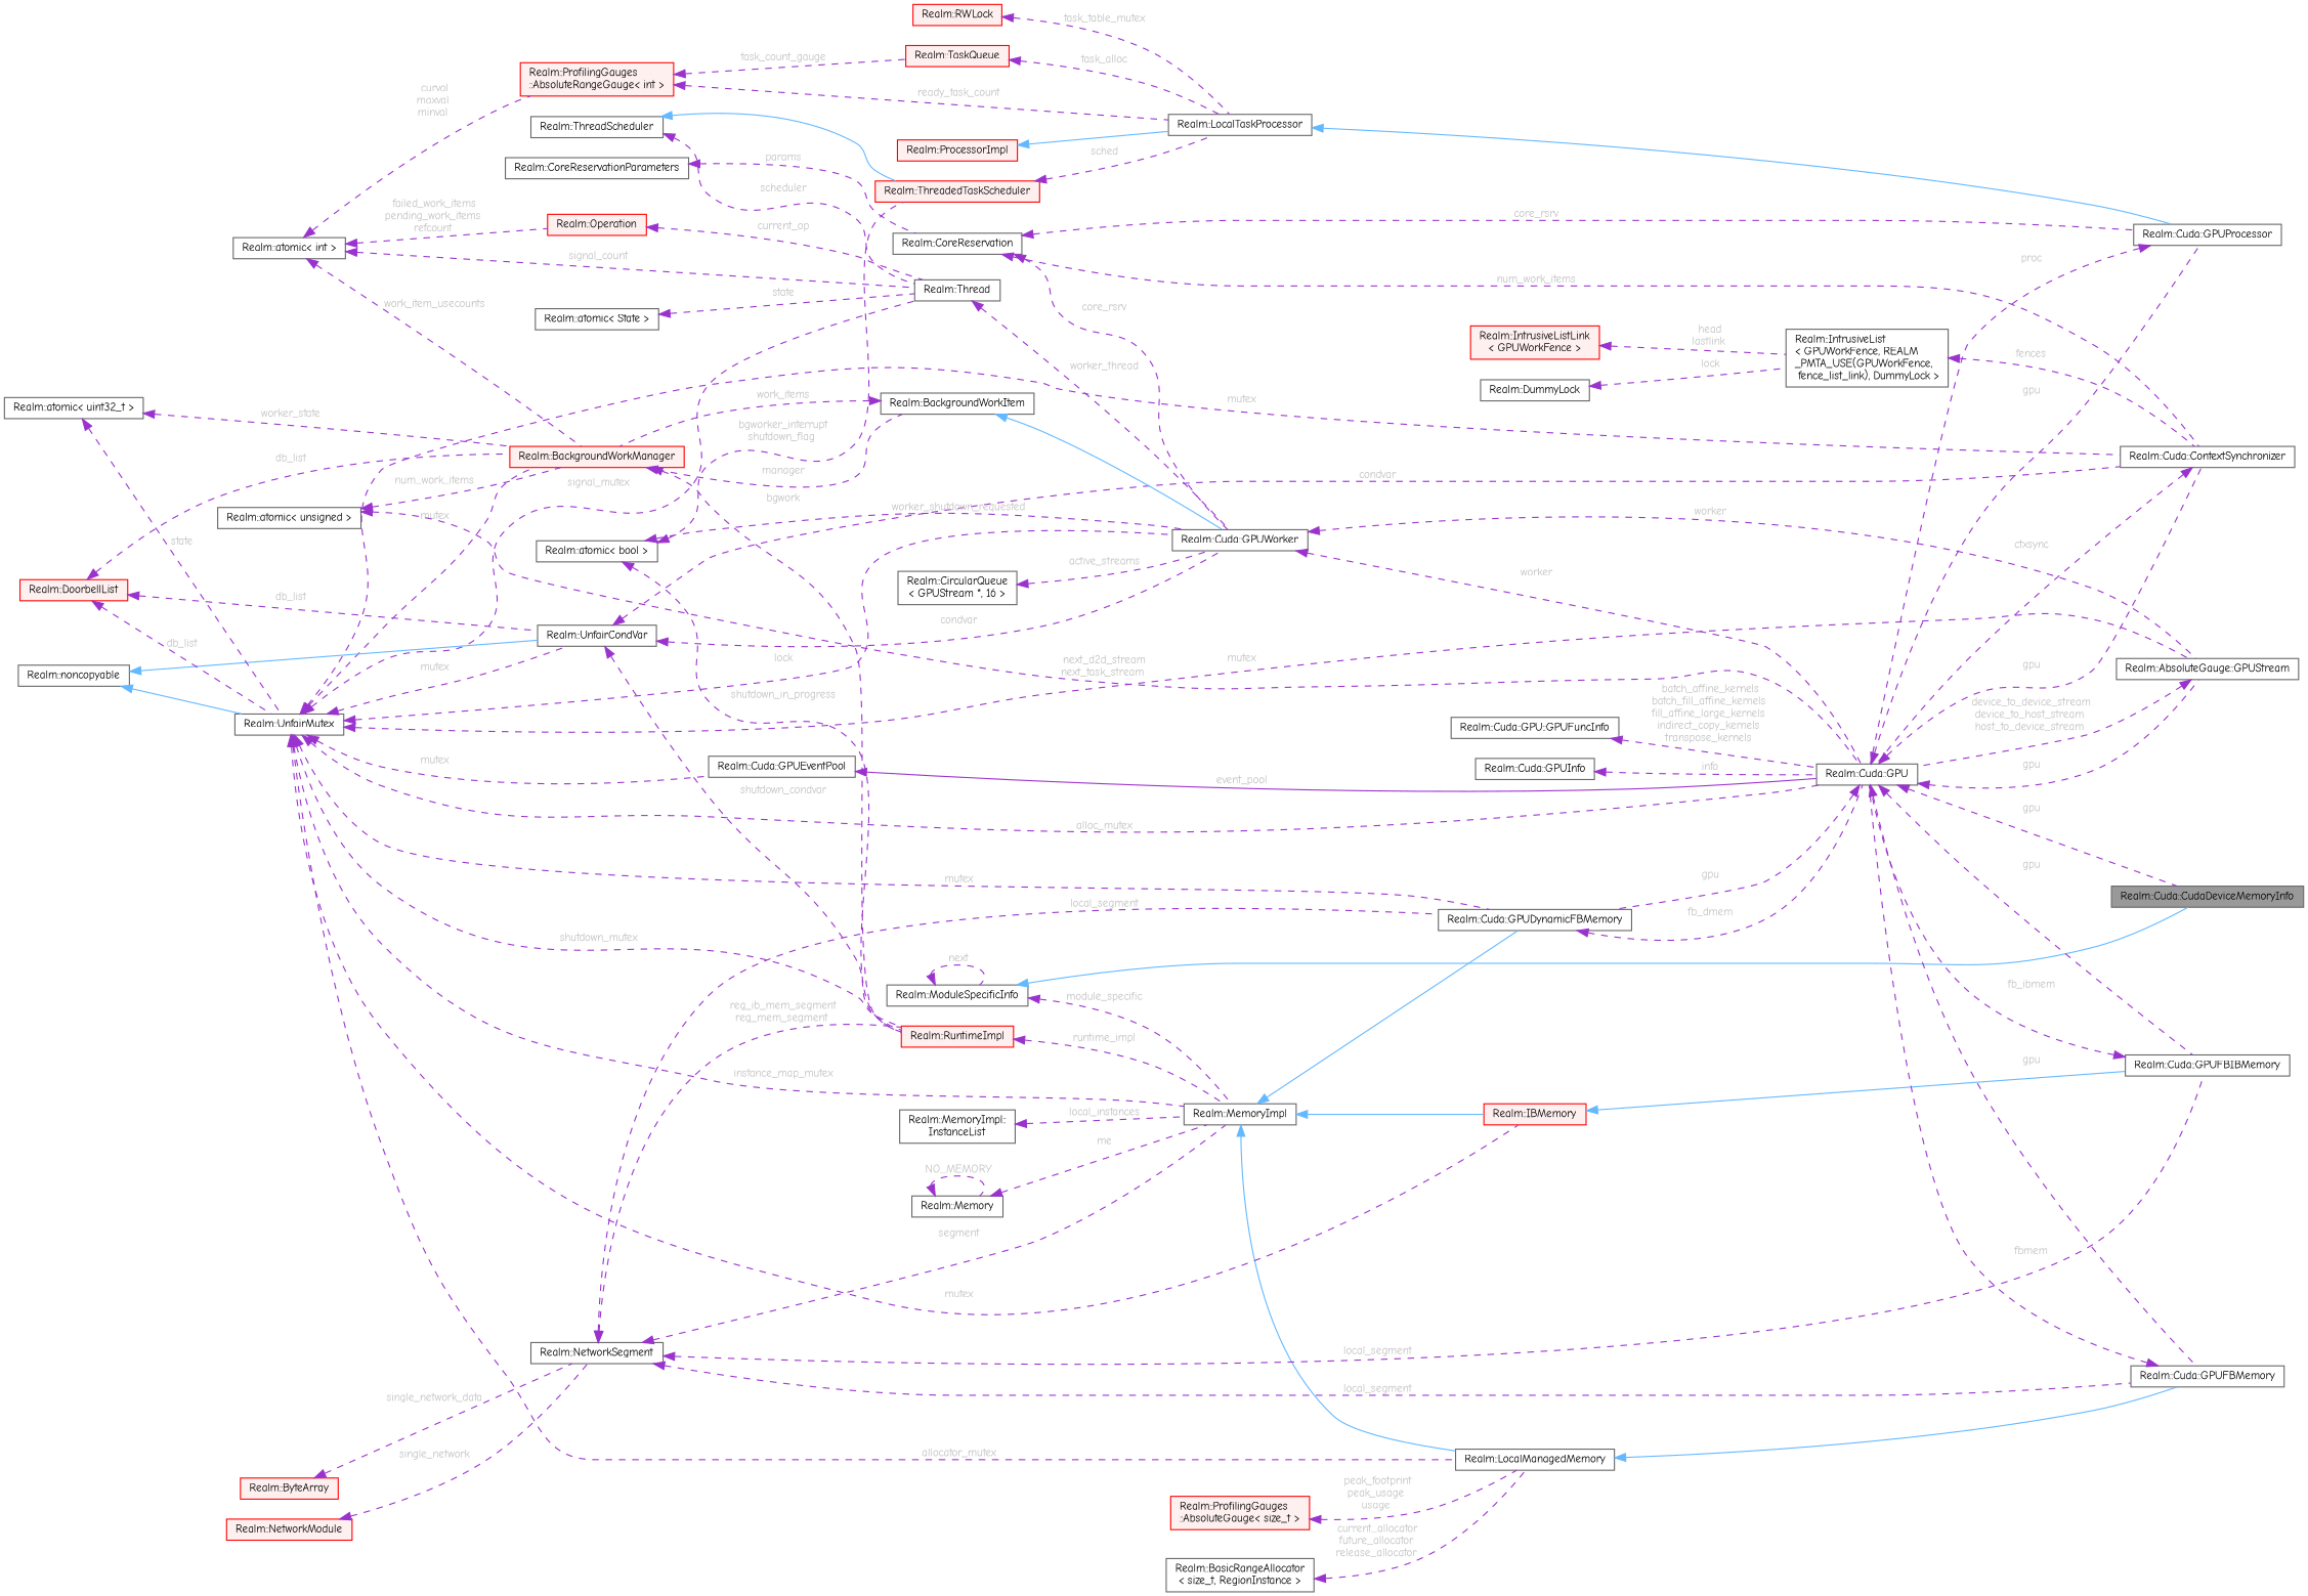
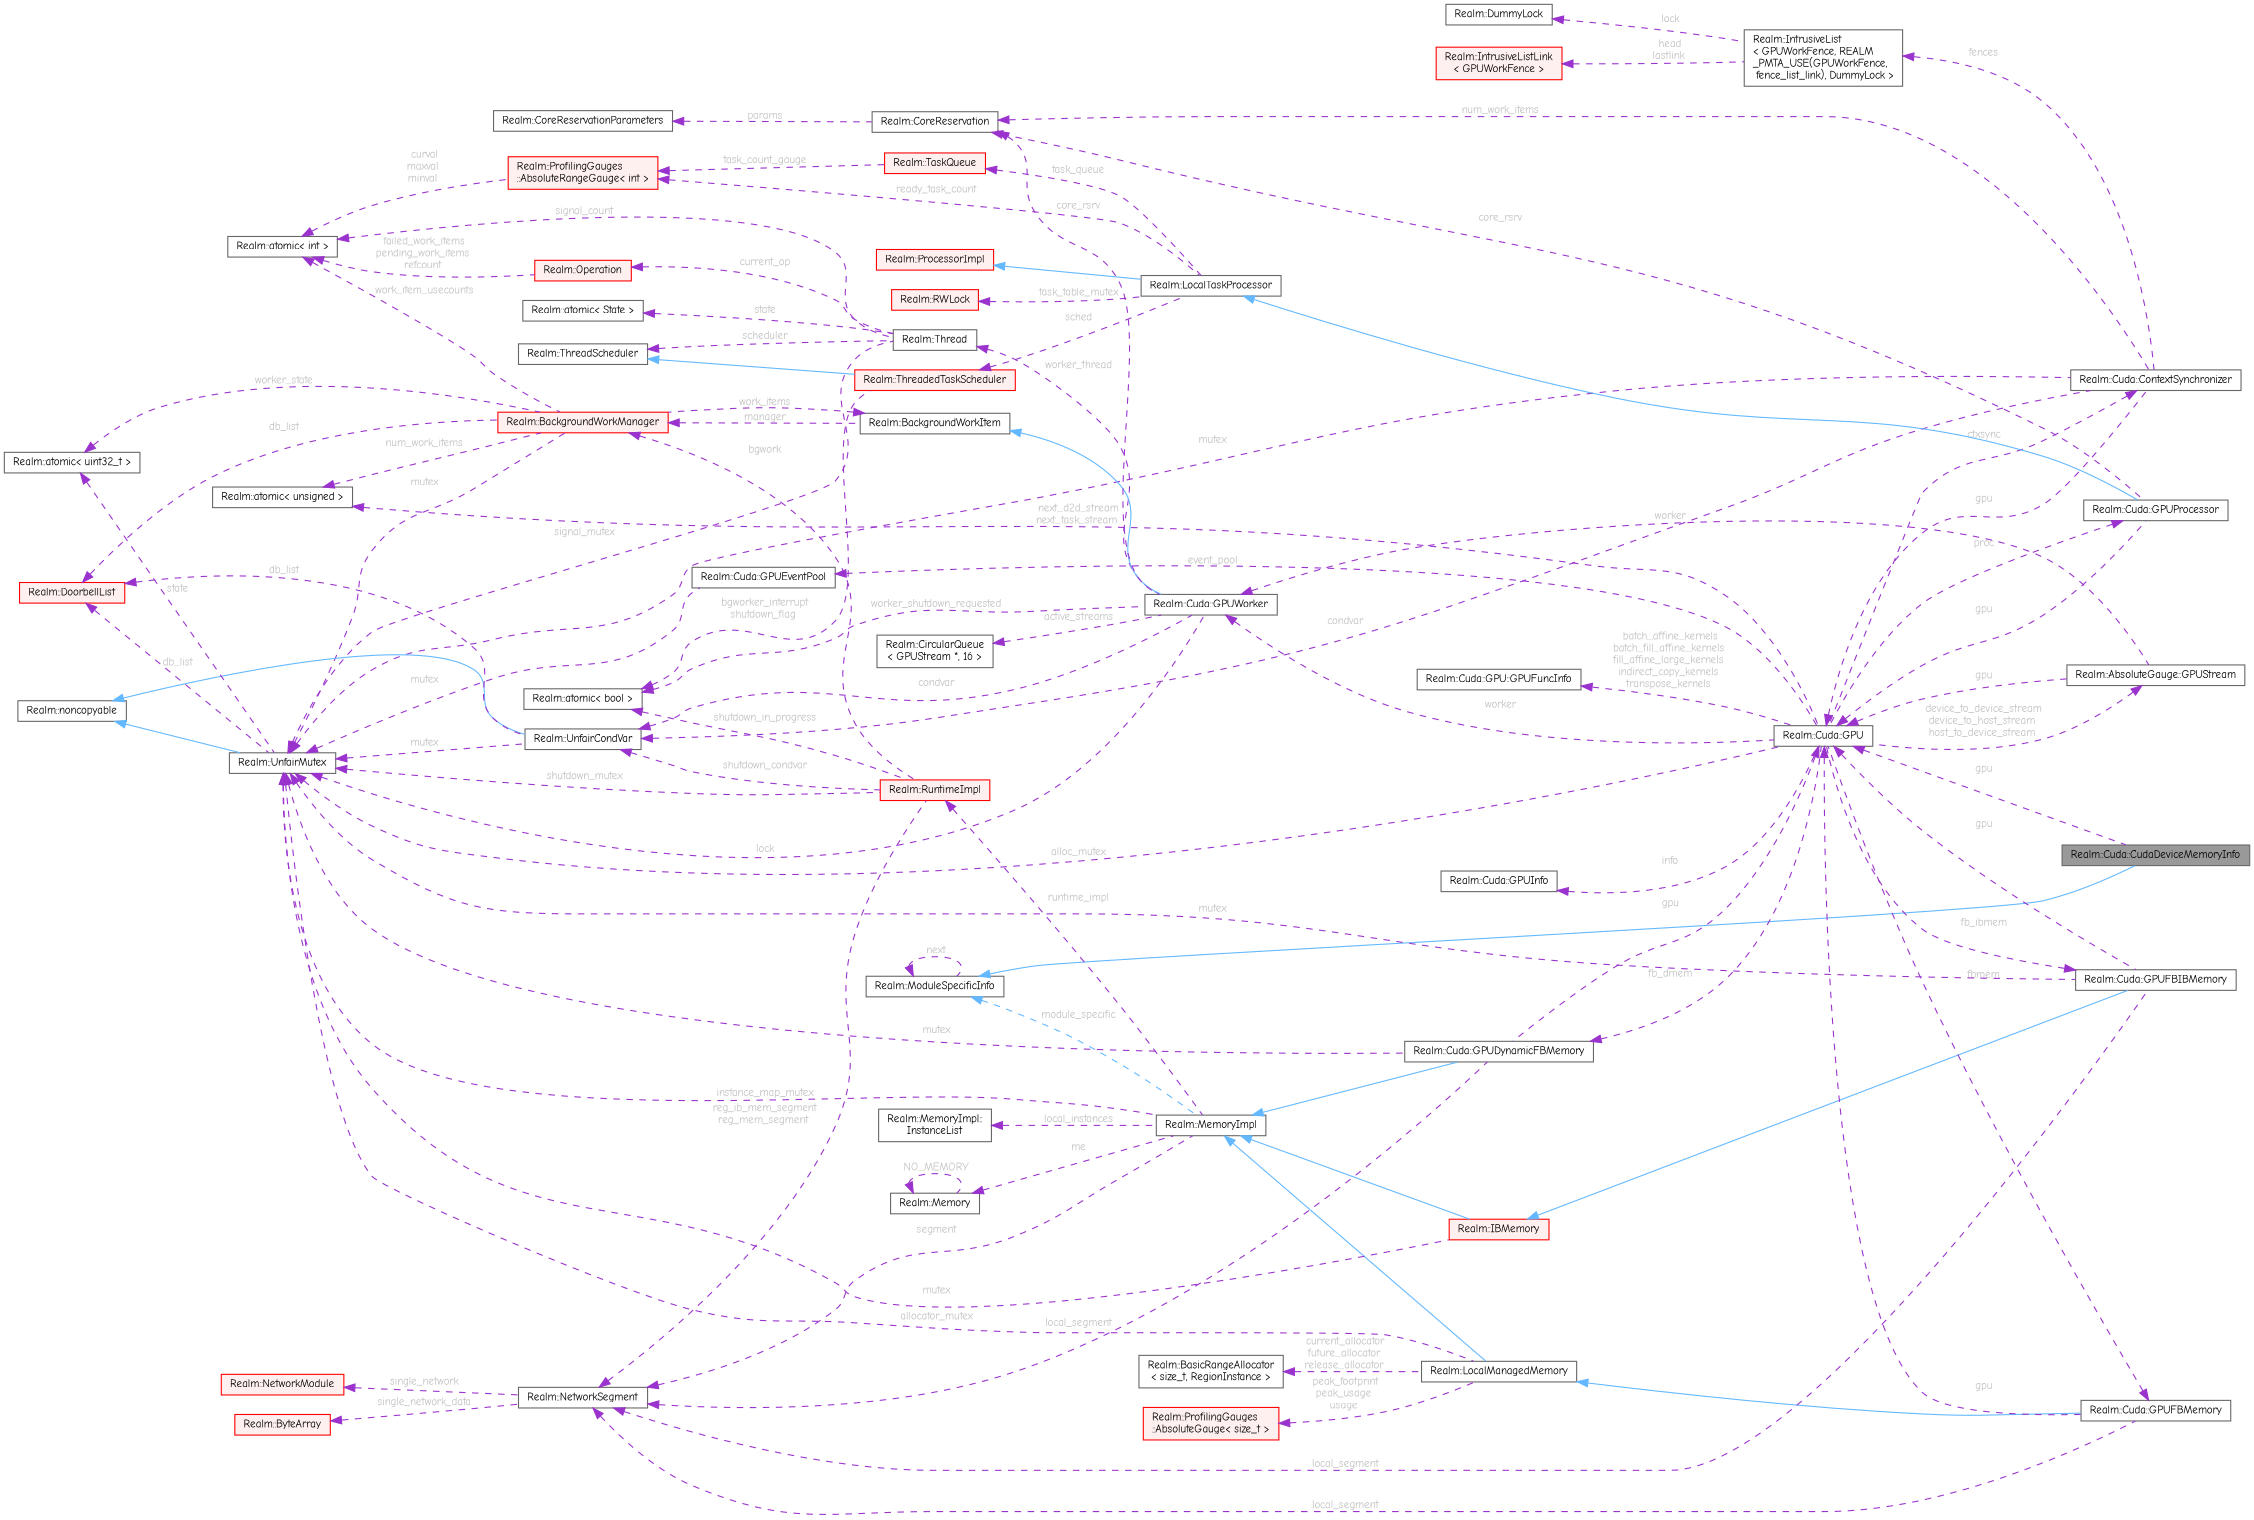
  digraph {
    fontname="Comic Neue"
    rankdir=LR
    node [color=gray40 fillcolor=white fontname="Comic Neue" fontsize=10 shape=box style=filled]
    edge [color=darkorchid3 dir=back fontname="Comic Neue" fontsize=10 labelfontname=Helvetica labelfontsize=10 style=dashed fontcolor=grey]
    n1 [fillcolor=grey60 fontcolor=black height=0.2 label="Realm::Cuda::CudaDeviceMemoryInfo" width=0.4]
    n2 [height=0.2 label="Realm::ModuleSpecificInfo" width=0.4]
    n3 [height=0.2 label="Realm::MemoryImpl" width=0.4]
    n4 [height=0.2 label="Realm::Cuda::GPUDynamicFBMemory" width=0.4]
    n5 [height=0.2 label="Realm::LocalManagedMemory" width=0.4]
    n6 [color=red fillcolor="#FFF0F0" height=0.2 label="Realm::IBMemory" width=0.4]
    n7 [height=0.2 label="Realm::Cuda::GPU" width=0.4]
    n8 [height=0.2 label="Realm::Cuda::ContextSynchronizer" width=0.4]
    n9 [height=0.2 label="Realm::Cuda::GPUProcessor" width=0.4]
    n10 [height=0.2 label="Realm::Cuda::GPUFBMemory" width=0.4]
    n11 [height=0.2 label="Realm::Cuda::GPUFBIBMemory" width=0.4]
    n12 [height=0.2 label="Realm::AbsoluteGauge::GPUStream" width=0.4]
    n13 [height=0.2 label="Realm::UnfairMutex" width=0.4]
    n14 [height=0.2 label="Realm::UnfairCondVar" width=0.4]
    n15 [height=0.2 label="Realm::Cuda::GPUWorker" width=0.4]
    n16 [color=red fillcolor="#FFF0F0" height=0.2 label="Realm::BackgroundWorkManager" width=0.4]
    n17 [height=0.2 label="Realm::Thread" width=0.4]
    n18 [color=red fillcolor="#FFF0F0" height=0.2 label="Realm::RuntimeImpl" width=0.4]
    n19 [height=0.2 label="Realm::Cuda::GPUEventPool" width=0.4]
    n20 [height=0.2 label="Realm::BackgroundWorkItem" width=0.4]
    n21 [height=0.2 label="Realm::noncopyable" width=0.4]
    n22 [height=0.2 label="Realm::atomic\< uint32_t \>" width=0.4]
    n23 [color=red fillcolor="#FFF0F0" height=0.2 label="Realm::DoorbellList" width=0.4]
    n24 [height=0.2 label="Realm::IntrusiveList\l\< GPUWorkFence, REALM\l_PMTA_USE(GPUWorkFence,\l fence_list_link), DummyLock \>" width=0.4]
    n25 [height=0.2 label="Realm::DummyLock" width=0.4]
    n26 [color=red fillcolor="#FFF0F0" height=0.2 label="Realm::IntrusiveListLink\l\< GPUWorkFence \>" width=0.4]
    n27 [height=0.2 label="Realm::CoreReservation" width=0.4]
    n28 [height=0.2 label="Realm::CoreReservationParameters" width=0.4]
    n29 [height=0.2 label="Realm::Cuda::GPUInfo" width=0.4]
    n30 [height=0.2 label="Realm::atomic\< unsigned \>" width=0.4]
    n31 [height=0.2 label="Realm::atomic\< int \>" width=0.4]
    n32 [color=red fillcolor="#FFF0F0" height=0.2 label="Realm::Operation" width=0.4]
    n33 [color=red fillcolor="#FFF0F0" height=0.2 label="Realm::ProfilingGauges\l::AbsoluteRangeGauge\< int \>" width=0.4]
    n34 [height=0.2 label="Realm::LocalTaskProcessor" width=0.4]
    n35 [color=red fillcolor="#FFF0F0" height=0.2 label="Realm::TaskQueue" width=0.4]
    n36 [height=0.2 label="Realm::CircularQueue\l\< GPUStream *, 16 \>" width=0.4]
    n37 [height=0.2 label="Realm::atomic\< State \>" width=0.4]
    n38 [height=0.2 label="Realm::ThreadScheduler" width=0.4]
    n39 [color=red fillcolor="#FFF0F0" height=0.2 label="Realm::ThreadedTaskScheduler" width=0.4]
    n40 [height=0.2 label="Realm::atomic\< bool \>" width=0.4]
    n41 [color=red fillcolor="#FFF0F0" height=0.2 label="Realm::ProcessorImpl" width=0.4]
    n42 [color=red fillcolor="#FFF0F0" height=0.2 label="Realm::RWLock" width=0.4]
    n43 [height=0.2 label="Realm::MemoryImpl::\lInstanceList" width=0.4]
    n44 [height=0.2 label="Realm::Memory" width=0.4]
    n45 [height=0.2 label="Realm::NetworkSegment" width=0.4]
    n46 [color=red fillcolor="#FFF0F0" height=0.2 label="Realm::NetworkModule" width=0.4]
    n47 [color=red fillcolor="#FFF0F0" height=0.2 label="Realm::ByteArray" width=0.4]
    n48 [height=0.2 label="Realm::BasicRangeAllocator\l\< size_t, RegionInstance \>" width=0.4]
    n49 [color=red fillcolor="#FFF0F0" height=0.2 label="Realm::ProfilingGauges\l::AbsoluteGauge\< size_t \>" width=0.4]
    n50 [height=0.2 label="Realm::Cuda::GPU::GPUFuncInfo" width=0.4]
    n2 -> n1 [color=steelblue1 style=solid fontcolor=""]
    n2 -> n2 [label=" next"]
-   n2 -> n3 [label=" module_specific"]
+   n2 -> n3 [color=steelblue1 label=" module_specific"]
    n3 -> n4 [color=steelblue1 style=solid fontcolor=""]
    n3 -> n5 [color=steelblue1 style=solid fontcolor=""]
    n3 -> n6 [color=steelblue1 style=solid fontcolor=""]
    n4 -> n7 [label=" fb_dmem"]
    n5 -> n10 [color=steelblue1 style=solid fontcolor=""]
    n6 -> n11 [color=steelblue1 style=solid fontcolor=""]
    n7 -> n1 [label=" gpu"]
    n7 -> n4 [label=" gpu"]
    n7 -> n8 [label=" gpu"]
    n7 -> n9 [label=" gpu"]
    n7 -> n10 [label=" gpu"]
    n7 -> n11 [label=" gpu"]
    n7 -> n12 [label=" gpu"]
    n8 -> n7 [label=" ctxsync"]
    n9 -> n7 [label=" proc"]
    n10 -> n7 [label=" fbmem"]
    n11 -> n7 [label=" fb_ibmem"]
    n12 -> n7 [label=" device_to_device_stream\ndevice_to_host_stream\nhost_to_device_stream"]
    n13 -> n3 [label=" instance_map_mutex"]
    n13 -> n4 [label=" mutex"]
    n13 -> n5 [label=" allocator_mutex"]
    n13 -> n6 [label=" mutex"]
    n13 -> n7 [label=" alloc_mutex"]
    n13 -> n8 [label=" mutex"]
-   n13 -> n12 [label=" mutex"]
+   n13 -> n11 [label=" mutex"]
    n13 -> n14 [label=" mutex"]
    n13 -> n15 [label=" lock"]
    n13 -> n16 [label=" mutex"]
    n13 -> n17 [label=" signal_mutex"]
    n13 -> n18 [label=" shutdown_mutex"]
    n13 -> n19 [label=" mutex"]
    n14 -> n8 [label=" condvar"]
    n14 -> n15 [label=" condvar"]
    n14 -> n18 [label=" shutdown_condvar"]
    n15 -> n7 [label=" worker"]
    n15 -> n12 [label=" worker"]
    n16 -> n18 [label=" bgwork"]
    n16 -> n20 [label=" manager"]
    n17 -> n15 [label=" worker_thread"]
    n18 -> n3 [label=" runtime_impl"]
-   n19 -> n7 [label=" event_pool" style=solid]
+   n19 -> n7 [label=" event_pool"]
    n20 -> n15 [color=steelblue1 style=solid fontcolor=""]
    n20 -> n16 [label=" work_items"]
    n21 -> n13 [color=steelblue1 style=solid fontcolor=""]
    n21 -> n14 [color=steelblue1 style=solid fontcolor=""]
    n22 -> n13 [label=" state"]
    n22 -> n16 [label=" worker_state"]
    n23 -> n13 [label=" db_list"]
    n23 -> n14 [label=" db_list"]
    n23 -> n16 [label=" db_list"]
    n24 -> n8 [label=" fences"]
    n25 -> n24 [label=" lock"]
    n26 -> n24 [label=" head\nlastlink"]
    n27 -> n8 [label=" num_work_items"]
    n27 -> n9 [label=" core_rsrv"]
    n27 -> n15 [label=" core_rsrv"]
    n28 -> n27 [label=" params"]
    n29 -> n7 [label=" info"]
    n30 -> n7 [label=" next_d2d_stream\nnext_task_stream"]
    n30 -> n16 [label=" num_work_items"]
    n31 -> n16 [label=" work_item_usecounts"]
    n31 -> n17 [label=" signal_count"]
    n31 -> n32 [label=" failed_work_items\npending_work_items\nrefcount"]
    n31 -> n33 [label=" curval\nmaxval\nminval"]
    n32 -> n17 [label=" current_op"]
    n33 -> n34 [label=" ready_task_count"]
    n33 -> n35 [label=" task_count_gauge"]
    n34 -> n9 [color=steelblue1 style=solid fontcolor=""]
-   n35 -> n34 [label=" task_alloc"]
+   n35 -> n34 [label=" task_queue"]
    n36 -> n15 [label=" active_streams"]
    n37 -> n17 [label=" state"]
    n38 -> n17 [label=" scheduler"]
    n38 -> n39 [color=steelblue1 style=solid fontcolor=""]
    n39 -> n34 [label=" sched"]
    n40 -> n15 [label=" worker_shutdown_requested"]
    n40 -> n18 [label=" shutdown_in_progress"]
    n40 -> n39 [label=" bgworker_interrupt\nshutdown_flag"]
    n41 -> n34 [color=steelblue1 style=solid fontcolor=""]
    n42 -> n34 [label=" task_table_mutex"]
    n43 -> n3 [label=" local_instances"]
    n44 -> n3 [label=" me"]
    n44 -> n44 [label=" NO_MEMORY"]
    n45 -> n3 [label=" segment"]
    n45 -> n4 [label=" local_segment"]
    n45 -> n10 [label=" local_segment"]
    n45 -> n11 [label=" local_segment"]
    n45 -> n18 [label=" reg_ib_mem_segment\nreg_mem_segment"]
    n46 -> n45 [label=" single_network"]
    n47 -> n45 [label=" single_network_data"]
    n48 -> n5 [label=" current_allocator\nfuture_allocator\nrelease_allocator"]
    n49 -> n5 [label=" peak_footprint\npeak_usage\nusage"]
    n50 -> n7 [label=" batch_affine_kernels\nbatch_fill_affine_kernels\nfill_affine_large_kernels\nindirect_copy_kernels\ntranspose_kernels"]
  }
